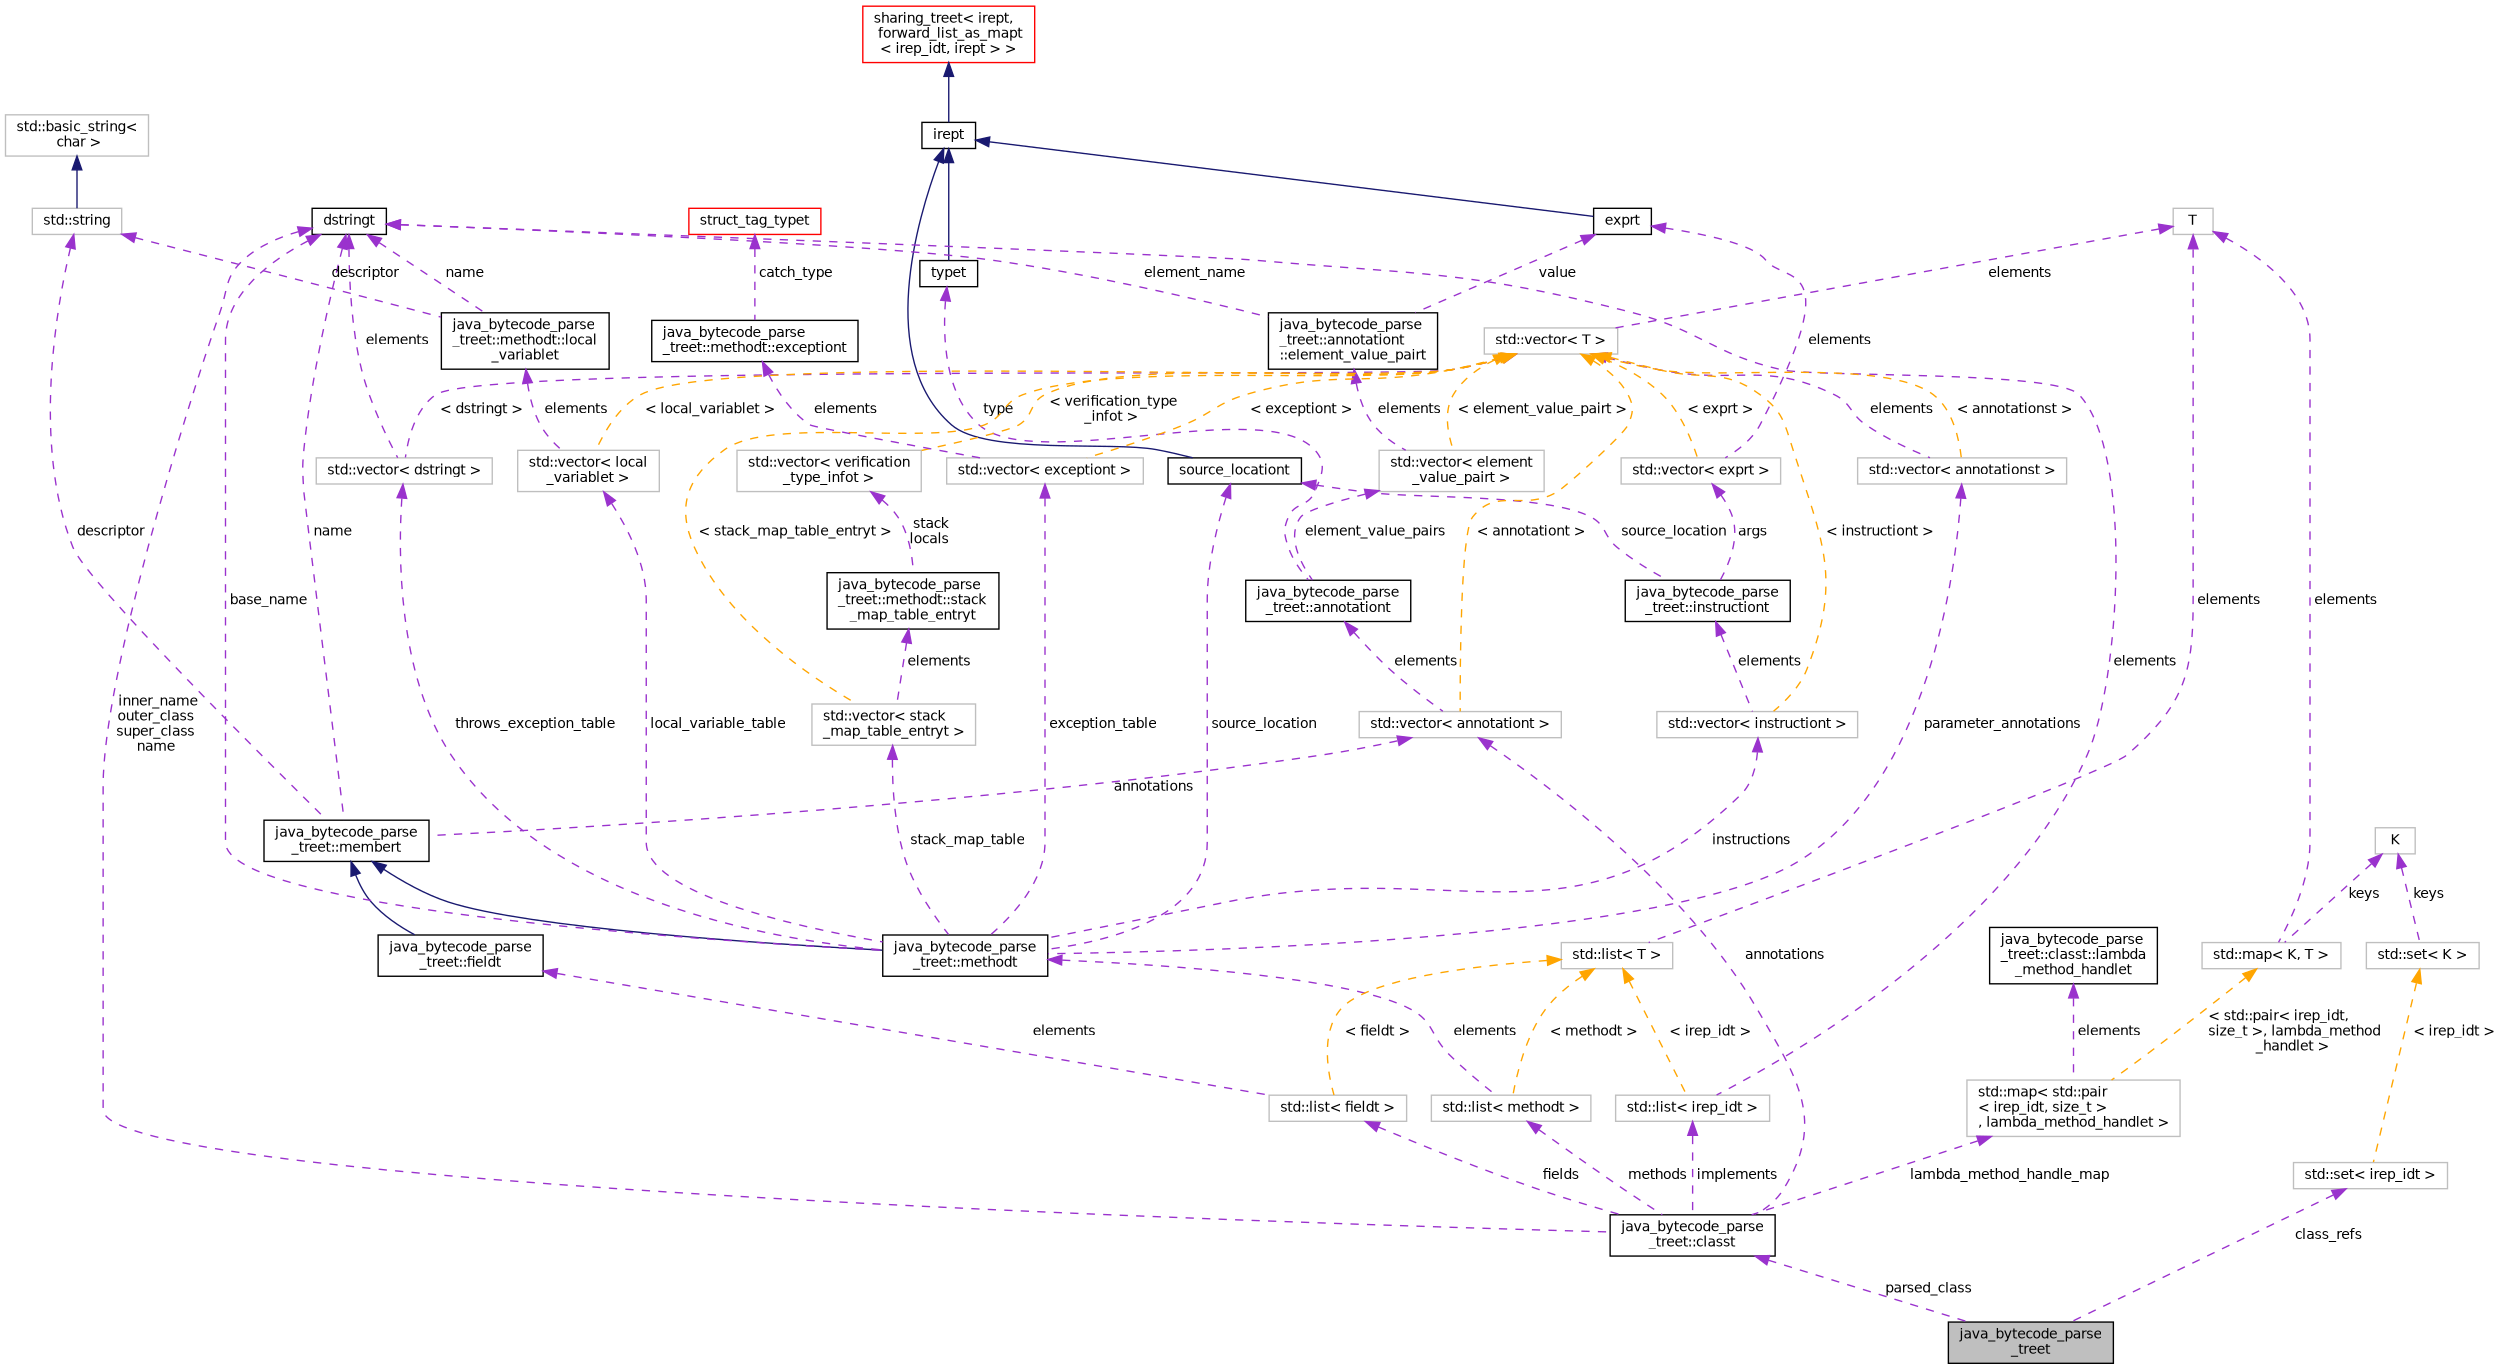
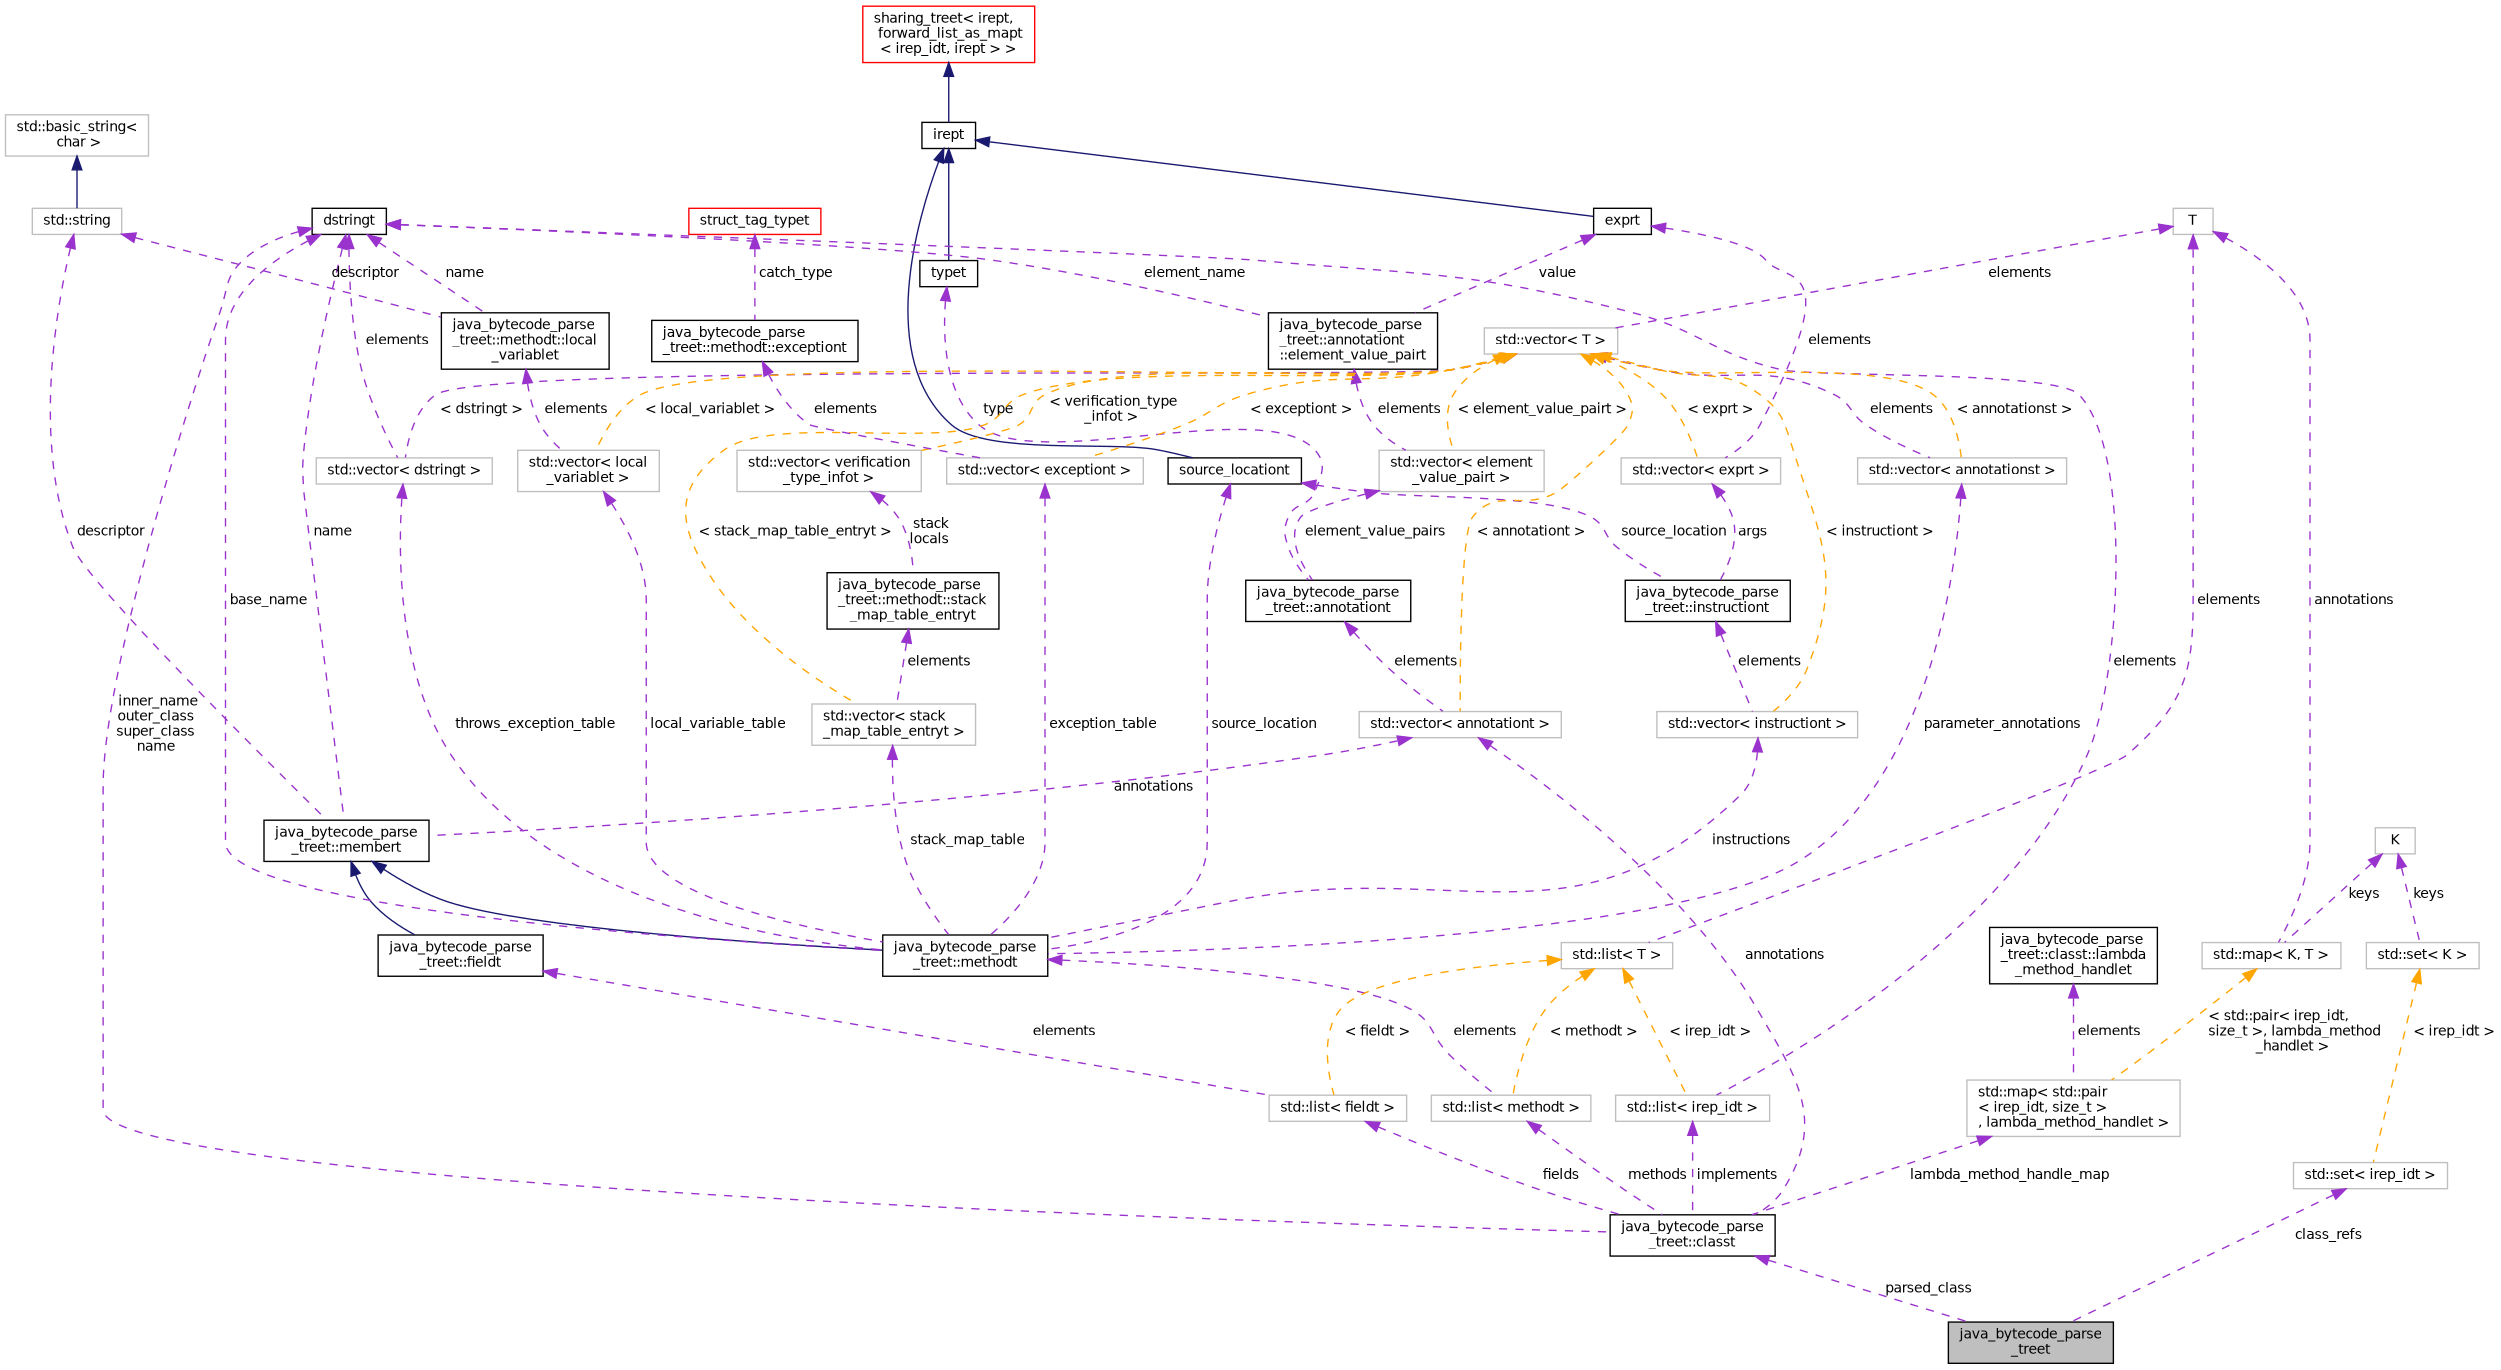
  digraph {
    rankdir=TB
    node [color=grey75 fontname=Helvetica fontsize=10 shape=record]
    edge [color=darkorchid3 dir=back fontname=Helvetica fontsize=10 labelfontname=Helvetica labelfontsize=10 style=dashed]
    n1 [color=black fillcolor=grey75 fontcolor=black height=0.2 label="java_bytecode_parse\l_treet" style=filled width=0.4]
    n2 [color=black height=0.2 label="java_bytecode_parse\l_treet::classt" width=0.4]
    n3 [height=0.2 label="std::vector\< annotationt \>" width=0.4]
    n4 [color=black height=0.2 label="java_bytecode_parse\l_treet::membert" width=0.4]
    n5 [color=black height=0.2 label="java_bytecode_parse\l_treet::methodt" width=0.4]
    n6 [color=black height=0.2 label="java_bytecode_parse\l_treet::fieldt" width=0.4]
    n7 [color=black height=0.2 label="java_bytecode_parse\l_treet::annotationt" width=0.4]
    n8 [color=black height=0.2 label=typet width=0.4]
    n9 [color=black height=0.2 label=irept width=0.4]
    n10 [color=black height=0.2 label=exprt width=0.4]
    n11 [color=black height=0.2 label=source_locationt width=0.4]
    n12 [color=black height=0.2 label="java_bytecode_parse\l_treet::annotationt\l::element_value_pairt" width=0.4]
    n13 [height=0.2 label="std::vector\< exprt \>" width=0.4]
    n14 [color=black height=0.2 label="java_bytecode_parse\l_treet::instructiont" width=0.4]
    n15 [color=red height=0.2 label="sharing_treet\< irept,\l forward_list_as_mapt\l\< irep_idt, irept \> \>" width=0.4]
    n16 [height=0.2 label="std::vector\< element\l_value_pairt \>" width=0.4]
    n17 [color=black height=0.2 label=dstringt width=0.4]
    n18 [height=0.2 label="std::list\< irep_idt \>" width=0.4]
    n19 [color=black height=0.2 label="java_bytecode_parse\l_treet::methodt::local\l_variablet" width=0.4]
    n20 [height=0.2 label="std::vector\< dstringt \>" width=0.4]
    n21 [height=0.2 label="std::list\< methodt \>" width=0.4]
    n22 [height=0.2 label="std::vector\< local\l_variablet \>" width=0.4]
    n23 [height=0.2 label="std::set\< irep_idt \>" width=0.4]
    n24 [height=0.2 label="std::vector\< T \>" width=0.4]
    n25 [height=0.2 label="std::vector\< exceptiont \>" width=0.4]
    n26 [height=0.2 label="std::vector\< annotationst \>" width=0.4]
    n27 [height=0.2 label="std::vector\< stack\l_map_table_entryt \>" width=0.4]
    n28 [height=0.2 label="std::vector\< verification\l_type_infot \>" width=0.4]
    n29 [height=0.2 label="std::vector\< instructiont \>" width=0.4]
    n30 [color=black height=0.2 label="java_bytecode_parse\l_treet::methodt::stack\l_map_table_entryt" width=0.4]
    n31 [height=0.2 label=T width=0.4]
    n32 [height=0.2 label="std::map\< K, T \>" width=0.4]
    n33 [height=0.2 label="std::list\< T \>" width=0.4]
    n34 [height=0.2 label="std::map\< std::pair\l\< irep_idt, size_t \>\l, lambda_method_handlet \>" width=0.4]
    n35 [height=0.2 label="std::list\< fieldt \>" width=0.4]
    n36 [color=black height=0.2 label="java_bytecode_parse\l_treet::classt::lambda\l_method_handlet" width=0.4]
    n37 [height=0.2 label=K width=0.4]
    n38 [height=0.2 label="std::set\< K \>" width=0.4]
    n39 [height=0.2 label="std::string" width=0.4]
    n40 [height=0.2 label="std::basic_string\<\l char \>" width=0.4]
    n41 [color=black height=0.2 label="java_bytecode_parse\l_treet::methodt::exceptiont" width=0.4]
    n42 [color=red height=0.2 label=struct_tag_typet width=0.4]
    n2 -> n1 [label=" parsed_class"]
    n3 -> n2 [label=" annotations"]
    n3 -> n4 [label=" annotations"]
    n4 -> n5 [color=midnightblue style=solid]
    n4 -> n6 [color=midnightblue style=solid]
    n5 -> n21 [label=" elements"]
    n6 -> n35 [label=" elements"]
    n7 -> n3 [label=" elements"]
    n8 -> n7 [label=" type"]
    n9 -> n8 [color=midnightblue style=solid]
    n9 -> n10 [color=midnightblue style=solid]
    n9 -> n11 [color=midnightblue style=solid]
    n10 -> n12 [label=" value"]
    n10 -> n13 [label=" elements"]
    n11 -> n5 [label=" source_location"]
    n11 -> n14 [label=" source_location"]
    n12 -> n16 [label=" elements"]
    n13 -> n14 [label=" args"]
    n14 -> n29 [label=" elements"]
    n15 -> n9 [color=midnightblue style=solid]
    n16 -> n7 [label=" element_value_pairs"]
    n17 -> n2 [label=" inner_name\nouter_class\nsuper_class\nname"]
    n17 -> n4 [label=" name"]
    n17 -> n5 [label=" base_name"]
    n17 -> n12 [label=" element_name"]
    n17 -> n18 [label=" elements"]
    n17 -> n19 [label=" name"]
    n17 -> n20 [label=" elements"]
    n18 -> n2 [label=" implements"]
    n19 -> n22 [label=" elements"]
    n20 -> n5 [label=" throws_exception_table"]
    n21 -> n2 [label=" methods"]
    n22 -> n5 [label=" local_variable_table"]
    n23 -> n1 [label=" class_refs"]
    n24 -> n3 [color=orange label=" \< annotationt \>"]
    n24 -> n13 [color=orange label=" \< exprt \>"]
    n24 -> n16 [color=orange label=" \< element_value_pairt \>"]
    n24 -> n20 [label=" \< dstringt \>"]
    n24 -> n22 [color=orange label=" \< local_variablet \>"]
    n24 -> n25 [color=orange label=" \< exceptiont \>"]
    n24 -> n26 [label=" elements"]
    n24 -> n26 [color=orange label=" \< annotationst \>"]
    n24 -> n27 [color=orange label=" \< stack_map_table_entryt \>"]
    n24 -> n28 [color=orange label=" \< verification_type\l_infot \>"]
    n24 -> n29 [color=orange label=" \< instructiont \>"]
    n25 -> n5 [label=" exception_table"]
    n26 -> n5 [label=" parameter_annotations"]
    n27 -> n5 [label=" stack_map_table"]
    n28 -> n30 [label=" stack\nlocals"]
    n29 -> n5 [label=" instructions"]
    n30 -> n27 [label=" elements"]
    n31 -> n24 [label=" elements"]
-   n31 -> n32 [label=" elements"]
+   n31 -> n32 [label=" annotations"]
    n31 -> n33 [label=" elements"]
    n32 -> n34 [color=orange label=" \< std::pair\< irep_idt,\l size_t \>, lambda_method\l_handlet \>"]
    n33 -> n18 [color=orange label=" \< irep_idt \>"]
    n33 -> n21 [color=orange label=" \< methodt \>"]
    n33 -> n35 [color=orange label=" \< fieldt \>"]
    n34 -> n2 [label=" lambda_method_handle_map"]
    n35 -> n2 [label=" fields"]
    n36 -> n34 [label=" elements"]
    n37 -> n32 [label=" keys"]
    n37 -> n38 [label=" keys"]
    n38 -> n23 [color=orange label=" \< irep_idt \>"]
    n39 -> n4 [label=" descriptor"]
    n39 -> n19 [label=" descriptor"]
    n40 -> n39 [color=midnightblue style=solid]
    n41 -> n25 [label=" elements"]
    n42 -> n41 [label=" catch_type"]
  }
